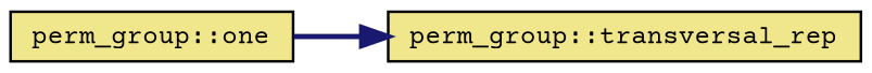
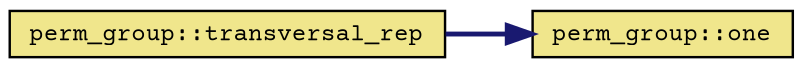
  digraph {
    rankdir=LR
    fontname="Courier Prime"
    node [color=black fillcolor=khaki fontname="Courier Prime" fontsize=10 shape=record style=filled]
    n1 [fontcolor=black height=0.2 label="perm_group::transversal_rep" width=0.4]
    n2 [height=0.2 label="perm_group::one" width=0.4]
-   n2 -> n1 [color=midnightblue fontname="Courier Prime" fontsize=10 labelfontname=Helvetica labelfontsize=10 style=bold]
+   n1 -> n2 [color=midnightblue fontname="Courier Prime" fontsize=10 labelfontname=Helvetica labelfontsize=10 style=bold]
  }
